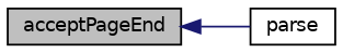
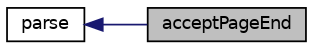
  digraph {
    rankdir=LR
    fontname="DejaVu Sans"
    node [color=black fontname="DejaVu Sans" fontsize=10 shape=record style=filled]
    n1 [fillcolor=grey75 fontcolor=black height=0.2 label=acceptPageEnd width=0.4]
    n2 [fillcolor=white height=0.2 label=parse width=0.4]
-   n1 -> n2 [color=midnightblue dir=back fontname="DejaVu Sans" fontsize=10 labelfontname=Helvetica labelfontsize=10 style=solid]
+   n2 -> n1 [color=midnightblue dir=back fontname="DejaVu Sans" fontsize=10 labelfontname=Helvetica labelfontsize=10 style=solid]
  }
